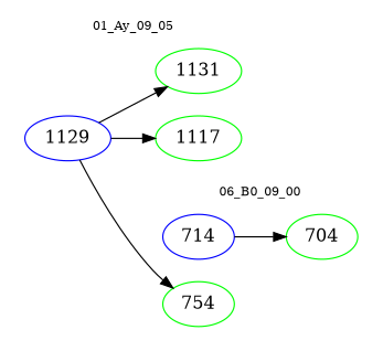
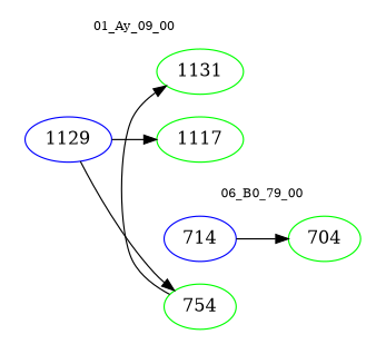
  digraph {
    rankdir=LR
    node [color=green]
    edge [color=black]
    n1 [color=blue label=1129]
    n2 [label=1117]
    n3 [label=1131]
    n4 [color=blue label=714]
    n5 [label=704]
    n6 [label=754]
    subgraph cluster_1 {
      color=white
      fontsize=10
-     label="01_Ay_09_05"
+     label="01_Ay_09_00"
      n1
      n2
      n3
    }
    subgraph cluster_2 {
      color=white
      fontsize=10
-     label="06_B0_09_00"
+     label="06_B0_79_00"
      n4
      n5
      n6
    }
    n1 -> n2
-   n1 -> n3
+   n6 -> n3
    n1 -> n6
    n4 -> n5
  }
